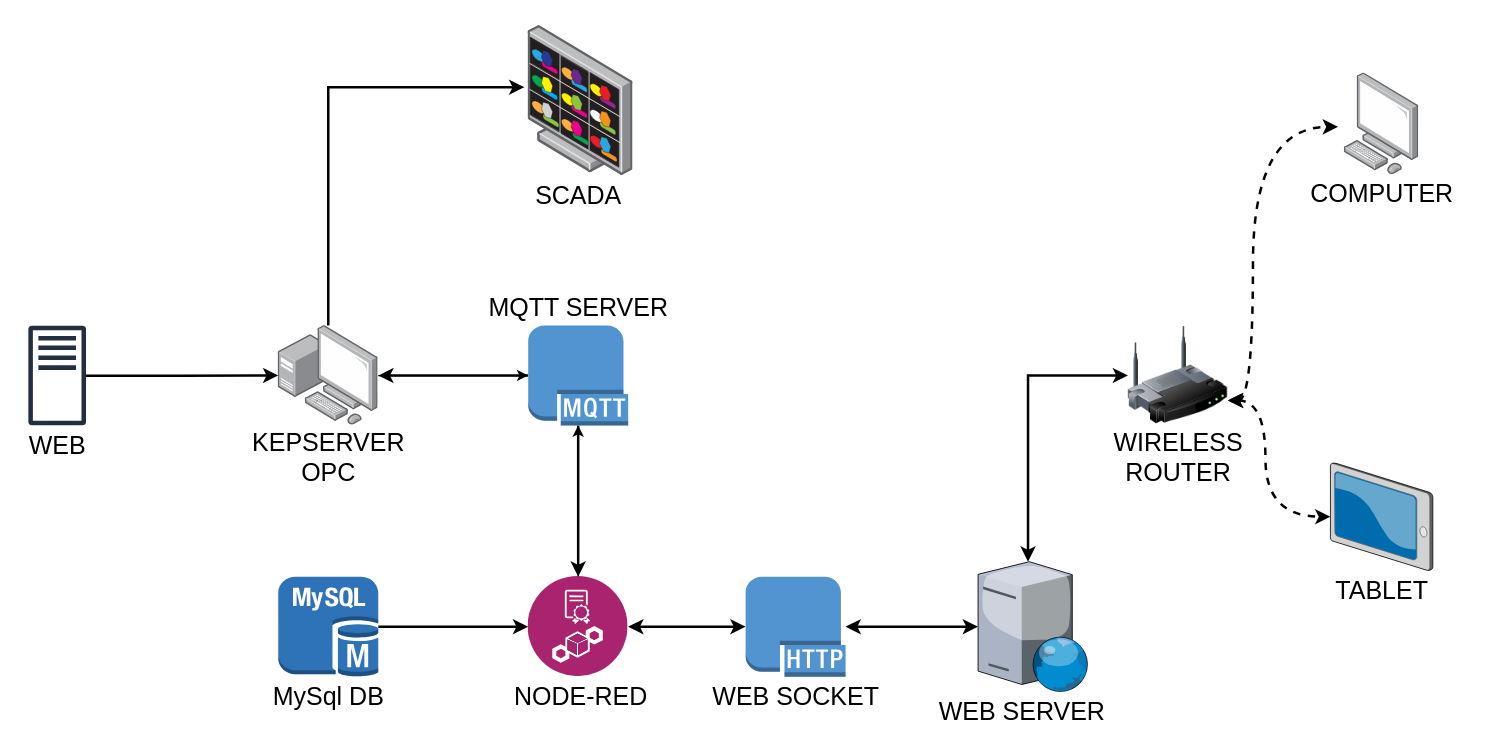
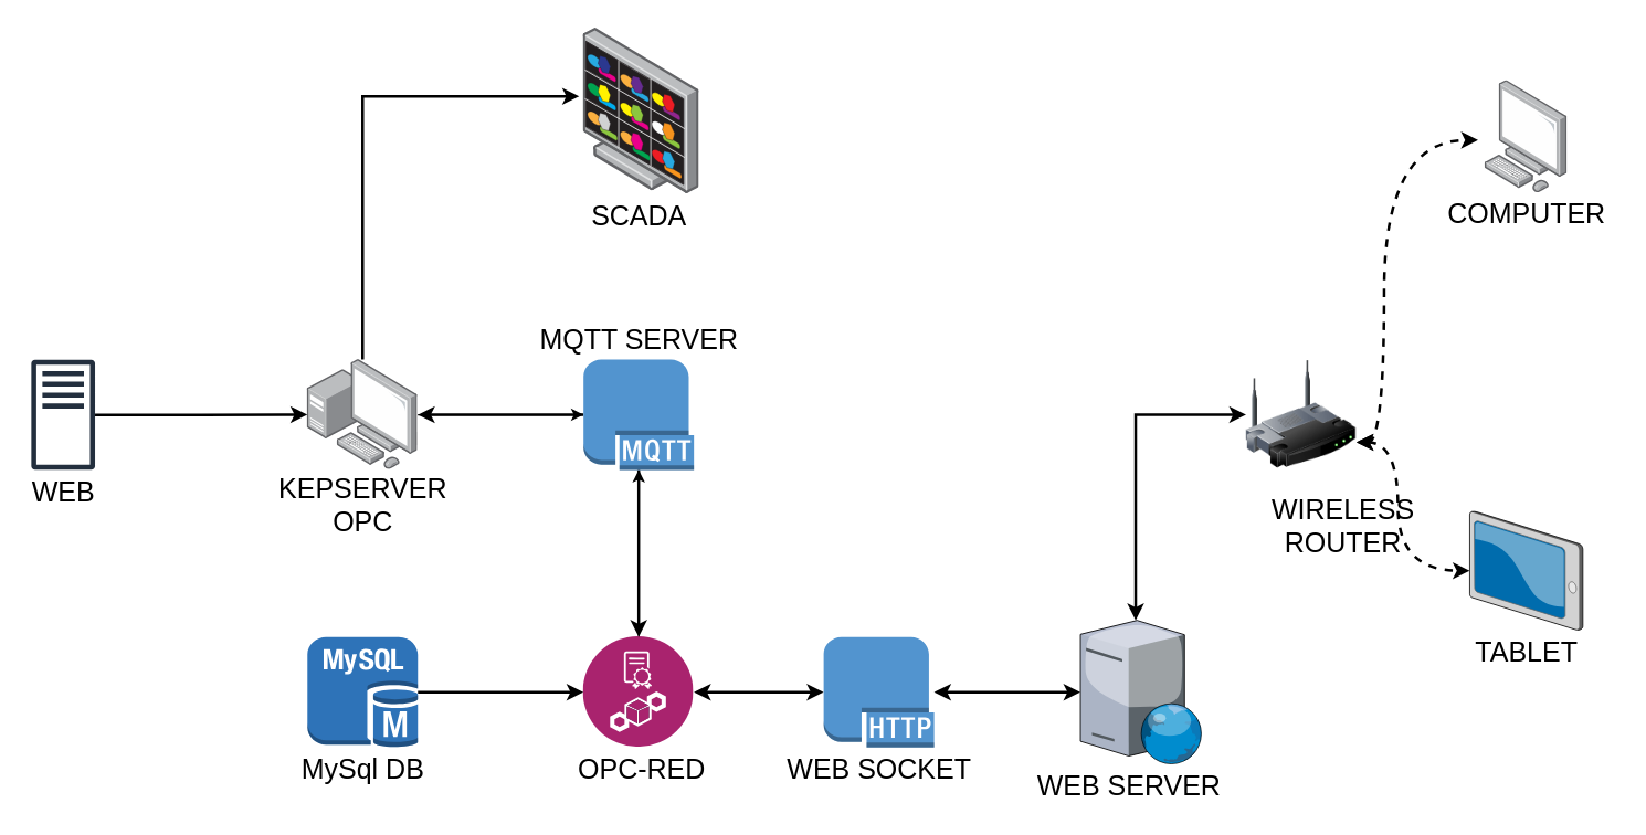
  <mxCell id="0" />
  <mxCell id="1" parent="0" />
  <mxCell id="2" style="edgeStyle=orthogonalEdgeStyle;rounded=0;orthogonalLoop=1;jettySize=auto;html=1;fontSize=20;strokeWidth=2;" edge="1" parent="1" source="3" target="7"><mxGeometry relative="1" as="geometry" /></mxCell>
  <mxCell id="3" value="" style="outlineConnect=0;fontColor=#232F3E;gradientColor=none;fillColor=#232F3E;strokeColor=none;dashed=0;verticalLabelPosition=bottom;verticalAlign=top;align=center;html=1;fontSize=12;fontStyle=0;aspect=fixed;pointerEvents=1;shape=mxgraph.aws4.traditional_server;" vertex="1" parent="1"><mxGeometry x="22" y="260" width="46.15" height="80" as="geometry" /></mxCell>
  <mxCell id="4" value="WEB" style="text;html=1;align=center;verticalAlign=middle;resizable=0;points=[];autosize=1;fontSize=20;" vertex="1" parent="1"><mxGeometry x="20.08" y="340" width="50" height="30" as="geometry" /></mxCell>
  <mxCell id="5" style="edgeStyle=orthogonalEdgeStyle;rounded=0;orthogonalLoop=1;jettySize=auto;html=1;fontSize=20;" edge="1" parent="1" source="7" target="20"><mxGeometry relative="1" as="geometry" /></mxCell>
  <mxCell id="6" style="edgeStyle=orthogonalEdgeStyle;rounded=0;orthogonalLoop=1;jettySize=auto;html=1;entryX=-0.037;entryY=0.411;entryDx=0;entryDy=0;entryPerimeter=0;fontSize=20;strokeWidth=2;" edge="1" parent="1" source="7" target="9"><mxGeometry relative="1" as="geometry"><Array as="points"><mxPoint x="262" y="69" /></Array></mxGeometry></mxCell>
  <mxCell id="7" value="" style="points=[];aspect=fixed;html=1;align=center;shadow=0;dashed=0;image;image=img/lib/allied_telesis/computer_and_terminals/Personal_Computer_with_Server.svg;" vertex="1" parent="1"><mxGeometry x="222" y="260" width="80" height="80" as="geometry" /></mxCell>
  <mxCell id="8" value="KEPSERVER&lt;br&gt;OPC" style="text;html=1;align=center;verticalAlign=middle;resizable=0;points=[];autosize=1;fontSize=20;" vertex="1" parent="1"><mxGeometry x="192" y="340" width="140" height="50" as="geometry" /></mxCell>
  <mxCell id="9" value="" style="points=[];aspect=fixed;html=1;align=center;shadow=0;dashed=0;image;image=img/lib/allied_telesis/security/DVS_Surveillance_Monitor.svg;fontSize=20;" vertex="1" parent="1"><mxGeometry x="422" y="20" width="84" height="120" as="geometry" /></mxCell>
  <mxCell id="10" style="edgeStyle=orthogonalEdgeStyle;rounded=0;orthogonalLoop=1;jettySize=auto;html=1;fontSize=20;strokeWidth=2;startArrow=classic;startFill=1;" edge="1" parent="1" source="12" target="22"><mxGeometry relative="1" as="geometry" /></mxCell>
  <mxCell id="11" style="edgeStyle=orthogonalEdgeStyle;rounded=0;orthogonalLoop=1;jettySize=auto;html=1;fontSize=20;" edge="1" parent="1" source="12" target="20"><mxGeometry relative="1" as="geometry" /></mxCell>
  <mxCell id="12" value="" style="aspect=fixed;perimeter=ellipsePerimeter;html=1;align=center;shadow=0;dashed=0;fontColor=#4277BB;labelBackgroundColor=#ffffff;fontSize=12;spacingTop=3;image;image=img/lib/ibm/blockchain/node.svg;" vertex="1" parent="1"><mxGeometry x="422" y="461" width="80" height="80" as="geometry" /></mxCell>
  <mxCell id="13" value="SCADA" style="text;html=1;align=center;verticalAlign=middle;resizable=0;points=[];autosize=1;fontSize=20;" vertex="1" parent="1"><mxGeometry x="422" y="140" width="80" height="30" as="geometry" /></mxCell>
- <mxCell id="14" value="NODE-RED" style="text;html=1;align=center;verticalAlign=middle;resizable=0;points=[];autosize=1;fontSize=20;" vertex="1" parent="1"><mxGeometry x="404" y="541" width="120" height="30" as="geometry" /></mxCell>
+ <mxCell id="14" value="OPC-RED" style="text;html=1;align=center;verticalAlign=middle;resizable=0;points=[];autosize=1;fontSize=20;" vertex="1" parent="1"><mxGeometry x="404" y="541" width="120" height="30" as="geometry" /></mxCell>
  <mxCell id="15" style="edgeStyle=orthogonalEdgeStyle;rounded=0;orthogonalLoop=1;jettySize=auto;html=1;exitX=1;exitY=0.5;exitDx=0;exitDy=0;exitPerimeter=0;entryX=0;entryY=0.5;entryDx=0;entryDy=0;fontSize=20;strokeWidth=2;" edge="1" parent="1" source="16" target="12"><mxGeometry relative="1" as="geometry" /></mxCell>
  <mxCell id="16" value="" style="outlineConnect=0;dashed=0;verticalLabelPosition=bottom;verticalAlign=top;align=center;html=1;shape=mxgraph.aws3.mysql_db_instance;fillColor=#2E73B8;gradientColor=none;fontSize=20;" vertex="1" parent="1"><mxGeometry x="222" y="461" width="80" height="80" as="geometry" /></mxCell>
  <mxCell id="17" value="MySql DB" style="text;html=1;align=center;verticalAlign=middle;resizable=0;points=[];autosize=1;fontSize=20;" vertex="1" parent="1"><mxGeometry x="212" y="541" width="100" height="30" as="geometry" /></mxCell>
  <mxCell id="18" style="edgeStyle=orthogonalEdgeStyle;rounded=0;orthogonalLoop=1;jettySize=auto;html=1;fontSize=20;strokeWidth=2;" edge="1" parent="1" source="20" target="12"><mxGeometry relative="1" as="geometry" /></mxCell>
  <mxCell id="19" style="edgeStyle=orthogonalEdgeStyle;rounded=0;orthogonalLoop=1;jettySize=auto;html=1;fontSize=20;strokeWidth=2;" edge="1" parent="1" source="20" target="7"><mxGeometry relative="1" as="geometry" /></mxCell>
  <mxCell id="20" value="" style="outlineConnect=0;dashed=0;verticalLabelPosition=bottom;verticalAlign=top;align=center;html=1;shape=mxgraph.aws3.mqtt_protocol;fillColor=#5294CF;gradientColor=none;fontSize=20;" vertex="1" parent="1"><mxGeometry x="422" y="260" width="80" height="80" as="geometry" /></mxCell>
  <mxCell id="21" style="edgeStyle=orthogonalEdgeStyle;rounded=0;orthogonalLoop=1;jettySize=auto;html=1;fontSize=20;strokeWidth=2;startArrow=classic;startFill=1;" edge="1" parent="1" source="22" target="25"><mxGeometry relative="1" as="geometry" /></mxCell>
  <mxCell id="22" value="" style="outlineConnect=0;dashed=0;verticalLabelPosition=bottom;verticalAlign=top;align=center;html=1;shape=mxgraph.aws3.http_protocol;fillColor=#5294CF;gradientColor=none;fontSize=20;" vertex="1" parent="1"><mxGeometry x="596" y="461" width="80" height="80" as="geometry" /></mxCell>
  <mxCell id="23" value="WEB SOCKET" style="text;html=1;align=center;verticalAlign=middle;resizable=0;points=[];autosize=1;fontSize=20;" vertex="1" parent="1"><mxGeometry x="561" y="541" width="150" height="30" as="geometry" /></mxCell>
  <mxCell id="24" style="edgeStyle=orthogonalEdgeStyle;rounded=0;orthogonalLoop=1;jettySize=auto;html=1;entryX=0;entryY=0.5;entryDx=0;entryDy=0;fontSize=20;strokeWidth=2;startArrow=classic;startFill=1;" edge="1" parent="1" source="25" target="29"><mxGeometry relative="1" as="geometry"><Array as="points"><mxPoint x="822" y="300" /></Array></mxGeometry></mxCell>
  <mxCell id="25" value="" style="verticalLabelPosition=bottom;aspect=fixed;html=1;verticalAlign=top;strokeColor=none;align=center;outlineConnect=0;shape=mxgraph.citrix.web_server;fontSize=20;" vertex="1" parent="1"><mxGeometry x="782" y="449" width="88.3" height="103.88" as="geometry" /></mxCell>
  <mxCell id="26" value="WEB SERVER" style="text;html=1;align=center;verticalAlign=middle;resizable=0;points=[];autosize=1;fontSize=20;" vertex="1" parent="1"><mxGeometry x="742" y="552.88" width="150" height="30" as="geometry" /></mxCell>
  <mxCell id="27" style="edgeStyle=orthogonalEdgeStyle;rounded=0;orthogonalLoop=1;jettySize=auto;html=1;exitX=1;exitY=0.75;exitDx=0;exitDy=0;entryX=-0.083;entryY=0.529;entryDx=0;entryDy=0;entryPerimeter=0;fontSize=20;curved=1;dashed=1;strokeWidth=2;startArrow=classic;startFill=1;" edge="1" parent="1" source="29" target="30"><mxGeometry relative="1" as="geometry"><Array as="points"><mxPoint x="1002" y="320" /><mxPoint x="1002" y="101" /></Array></mxGeometry></mxCell>
  <mxCell id="28" style="edgeStyle=orthogonalEdgeStyle;rounded=0;orthogonalLoop=1;jettySize=auto;html=1;exitX=1;exitY=0.75;exitDx=0;exitDy=0;fontSize=20;curved=1;dashed=1;strokeWidth=2;startArrow=classic;startFill=1;" edge="1" parent="1" source="29" target="33"><mxGeometry relative="1" as="geometry"><Array as="points"><mxPoint x="1012" y="320" /><mxPoint x="1012" y="413" /></Array></mxGeometry></mxCell>
  <mxCell id="29" value="" style="image;html=1;image=img/lib/clip_art/networking/Wireless_Router_128x128.png;fontSize=20;" vertex="1" parent="1"><mxGeometry x="902" y="260" width="80" height="80" as="geometry" /></mxCell>
  <mxCell id="30" value="" style="points=[];aspect=fixed;html=1;align=center;shadow=0;dashed=0;image;image=img/lib/allied_telesis/computer_and_terminals/Personal_Computer.svg;fontSize=20;" vertex="1" parent="1"><mxGeometry x="1075" y="58" width="60" height="81.32" as="geometry" /></mxCell>
- <mxCell id="31" value="WIRELESS&lt;br&gt;ROUTER" style="text;html=1;align=center;verticalAlign=middle;resizable=0;points=[];autosize=1;fontSize=20;" vertex="1" parent="1"><mxGeometry x="882" y="340" width="120" height="50" as="geometry" /></mxCell>
+ <mxCell id="31" value="WIRELESS&lt;br&gt;ROUTER" style="text;html=1;align=center;verticalAlign=middle;resizable=0;points=[];autosize=1;fontSize=20;" vertex="1" parent="1"><mxGeometry x="912" y="355" width="120" height="50" as="geometry" /></mxCell>
  <mxCell id="32" value="COMPUTER" style="text;html=1;align=center;verticalAlign=middle;resizable=0;points=[];autosize=1;fontSize=20;" vertex="1" parent="1"><mxGeometry x="1040" y="139.32" width="130" height="30" as="geometry" /></mxCell>
  <mxCell id="33" value="" style="verticalLabelPosition=bottom;aspect=fixed;html=1;verticalAlign=top;strokeColor=none;align=center;outlineConnect=0;shape=mxgraph.citrix.tablet_2;fontSize=20;" vertex="1" parent="1"><mxGeometry x="1064" y="370" width="82" height="86" as="geometry" /></mxCell>
  <mxCell id="34" value="TABLET" style="text;html=1;align=center;verticalAlign=middle;resizable=0;points=[];autosize=1;fontSize=20;" vertex="1" parent="1"><mxGeometry x="1060" y="456" width="90" height="30" as="geometry" /></mxCell>
  <mxCell id="35" value="MQTT SERVER" style="text;html=1;align=center;verticalAlign=middle;resizable=0;points=[];autosize=1;fontSize=20;" vertex="1" parent="1"><mxGeometry x="367" y="230" width="190" height="30" as="geometry" /></mxCell>
